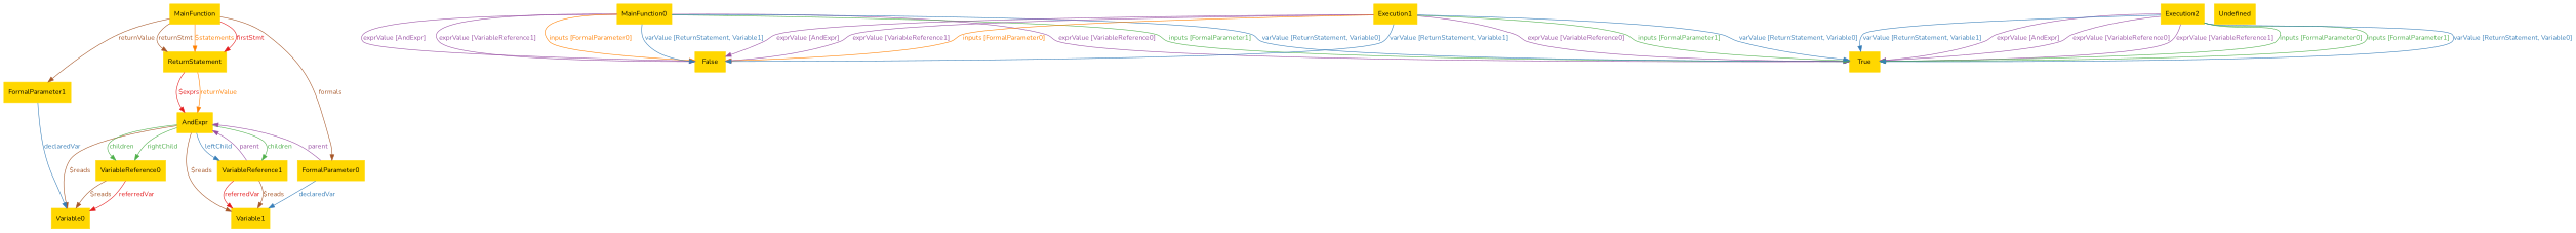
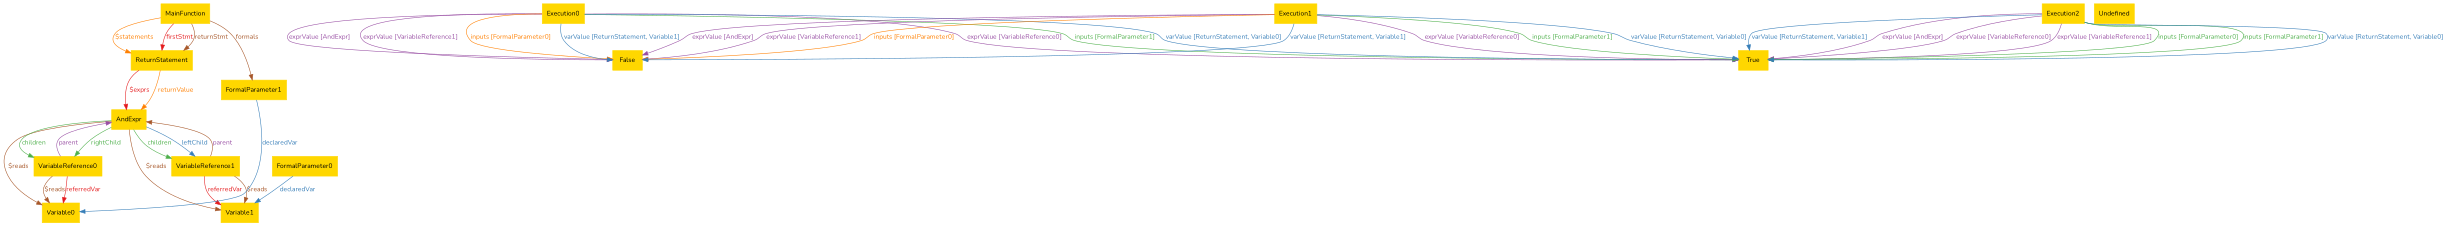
  digraph {
    fontsize=12
    rankdir=TB
    fontname=Nunito
    node [color="#ffd700" fontcolor="#000000" fontsize=12 shape=box style="filled, solid" fontname=Nunito]
    edge [color="#984ea3" dir=forward fontcolor="#984ea3" fontsize=12 style=solid uuid="<MainFunction, ReturnStatement>" weight=1 fontname=Nunito]
    n1 [label=ReturnStatement uuid=ReturnStatement]
    n2 [label=AndExpr uuid=AndExpr]
    n3 [label=Variable0 uuid=Variable0]
    n4 [label=Variable1 uuid=Variable1]
    n5 [label=VariableReference0 uuid=VariableReference0]
    n6 [label=VariableReference1 uuid=VariableReference1]
    n7 [label=MainFunction uuid=MainFunction]
    n8 [label=FormalParameter0 uuid=FormalParameter0]
    n9 [label=FormalParameter1 uuid=FormalParameter1]
-   n10 [label=MainFunction0 uuid=Execution0]
+   n10 [label=Execution0 uuid=Execution0]
    n11 [label=False uuid=False]
    n12 [label=True uuid=True]
    n13 [label=Execution1 uuid=Execution1]
    n14 [label=Execution2 uuid=Execution2]
    n15 [label=Undefined uuid=Undefined]
    n1 -> n2 [color="#e41a1c" fontcolor="#e41a1c" label="$exprs" uuid="<ReturnStatement, AndExpr>"]
    n1 -> n2 [color="#ff7f00" fontcolor="#ff7f00" label=returnValue uuid="<ReturnStatement, AndExpr>"]
    n2 -> n3 [color="#a65628" fontcolor="#a65628" label="$reads" uuid="<AndExpr, Variable0>"]
    n2 -> n4 [color="#a65628" fontcolor="#a65628" label="$reads" uuid="<AndExpr, Variable1>"]
    n2 -> n5 [color="#4daf4a" fontcolor="#4daf4a" label=children uuid="<AndExpr, VariableReference0>"]
-   n2 -> n8 [dir=back label=parent uuid="<VariableReference0, AndExpr>"]
+   n2 -> n5 [dir=back label=parent uuid="<VariableReference0, AndExpr>"]
    n2 -> n5 [color="#4daf4a" fontcolor="#4daf4a" label=rightChild uuid="<AndExpr, VariableReference0>"]
    n2 -> n6 [color="#4daf4a" fontcolor="#4daf4a" label=children uuid="<AndExpr, VariableReference1>"]
    n2 -> n6 [color="#377eb8" fontcolor="#377eb8" label=leftChild uuid="<AndExpr, VariableReference1>"]
-   n2 -> n6 [dir=back label=parent uuid="<VariableReference1, AndExpr>"]
+   n2 -> n6 [color="#a65628" dir=back label=parent uuid="<VariableReference1, AndExpr>"]
    n5 -> n3 [color="#a65628" fontcolor="#a65628" label="$reads" uuid="<VariableReference0, Variable0>"]
    n5 -> n3 [color="#e41a1c" fontcolor="#e41a1c" label=referredVar uuid="<VariableReference0, Variable0>"]
    n6 -> n4 [color="#a65628" fontcolor="#a65628" label="$reads" uuid="<VariableReference1, Variable1>"]
    n6 -> n4 [color="#e41a1c" fontcolor="#e41a1c" label=referredVar uuid="<VariableReference1, Variable1>"]
    n7 -> n1 [color="#ff7f00" fontcolor="#ff7f00" label="$statements"]
    n7 -> n1 [color="#e41a1c" fontcolor="#e41a1c" label=firstStmt]
    n7 -> n1 [color="#a65628" fontcolor="#a65628" label=returnStmt]
-   n7 -> n8 [color="#a65628" fontcolor="#a65628" label=formals uuid="<MainFunction, FormalParameter0>"]
-   n7 -> n9 [color="#a65628" fontcolor="#a65628" label=returnValue uuid="<MainFunction, FormalParameter1>"]
+   n7 -> n9 [color="#a65628" fontcolor="#a65628" label=formals uuid="<MainFunction, FormalParameter1>"]
    n8 -> n4 [color="#377eb8" fontcolor="#377eb8" label=declaredVar uuid="<FormalParameter0, Variable1>"]
    n9 -> n3 [color="#377eb8" fontcolor="#377eb8" label=declaredVar uuid="<FormalParameter1, Variable0>"]
    n10 -> n11 [label="exprValue [AndExpr]" uuid="<Execution0, AndExpr, False>"]
    n10 -> n11 [label="exprValue [VariableReference1]" uuid="<Execution0, VariableReference1, False>"]
    n10 -> n11 [color="#ff7f00" fontcolor="#ff7f00" label="inputs [FormalParameter0]" uuid="<Execution0, FormalParameter0, False>"]
    n10 -> n11 [color="#377eb8" fontcolor="#377eb8" label="varValue [ReturnStatement, Variable1]" uuid="<Execution0, ReturnStatement, Variable1, False>"]
    n10 -> n12 [label="exprValue [VariableReference0]" uuid="<Execution0, VariableReference0, True>"]
    n10 -> n12 [color="#4daf4a" fontcolor="#4daf4a" label="inputs [FormalParameter1]" uuid="<Execution0, FormalParameter1, True>"]
    n10 -> n12 [color="#377eb8" fontcolor="#377eb8" label="varValue [ReturnStatement, Variable0]" uuid="<Execution0, ReturnStatement, Variable0, True>"]
    n13 -> n11 [label="exprValue [AndExpr]" uuid="<Execution1, AndExpr, False>"]
    n13 -> n11 [label="exprValue [VariableReference1]" uuid="<Execution1, VariableReference1, False>"]
    n13 -> n11 [color="#ff7f00" fontcolor="#ff7f00" label="inputs [FormalParameter0]" uuid="<Execution1, FormalParameter0, False>"]
    n13 -> n11 [color="#377eb8" fontcolor="#377eb8" label="varValue [ReturnStatement, Variable1]" uuid="<Execution1, ReturnStatement, Variable1, False>"]
    n13 -> n12 [label="exprValue [VariableReference0]" uuid="<Execution1, VariableReference0, True>"]
    n13 -> n12 [color="#4daf4a" fontcolor="#4daf4a" label="inputs [FormalParameter1]" uuid="<Execution1, FormalParameter1, True>"]
    n13 -> n12 [color="#377eb8" fontcolor="#377eb8" label="varValue [ReturnStatement, Variable0]" uuid="<Execution1, ReturnStatement, Variable0, True>"]
    n14 -> n12 [label="exprValue [AndExpr]" uuid="<Execution2, AndExpr, True>"]
    n14 -> n12 [label="exprValue [VariableReference0]" uuid="<Execution2, VariableReference0, True>"]
    n14 -> n12 [label="exprValue [VariableReference1]" uuid="<Execution2, VariableReference1, True>"]
    n14 -> n12 [color="#4daf4a" fontcolor="#4daf4a" label="inputs [FormalParameter0]" uuid="<Execution2, FormalParameter0, True>"]
    n14 -> n12 [color="#4daf4a" fontcolor="#4daf4a" label="inputs [FormalParameter1]" uuid="<Execution2, FormalParameter1, True>"]
    n14 -> n12 [color="#377eb8" fontcolor="#377eb8" label="varValue [ReturnStatement, Variable0]" uuid="<Execution2, ReturnStatement, Variable0, True>"]
    n14 -> n12 [color="#377eb8" fontcolor="#377eb8" label="varValue [ReturnStatement, Variable1]" uuid="<Execution2, ReturnStatement, Variable1, True>"]
  }
